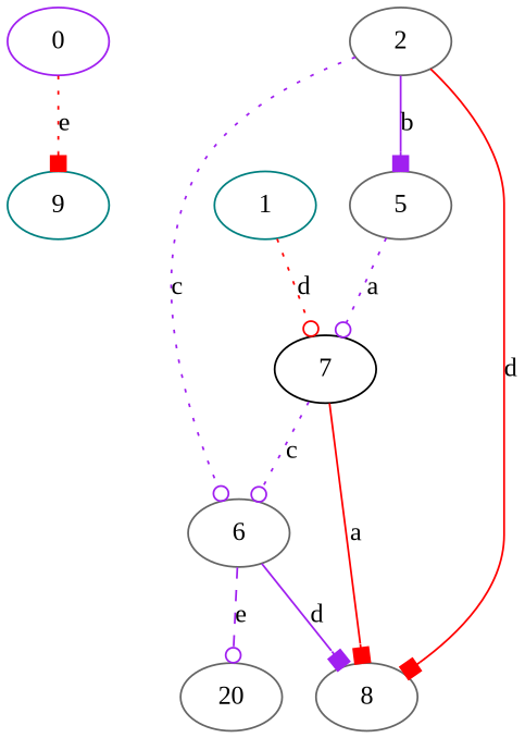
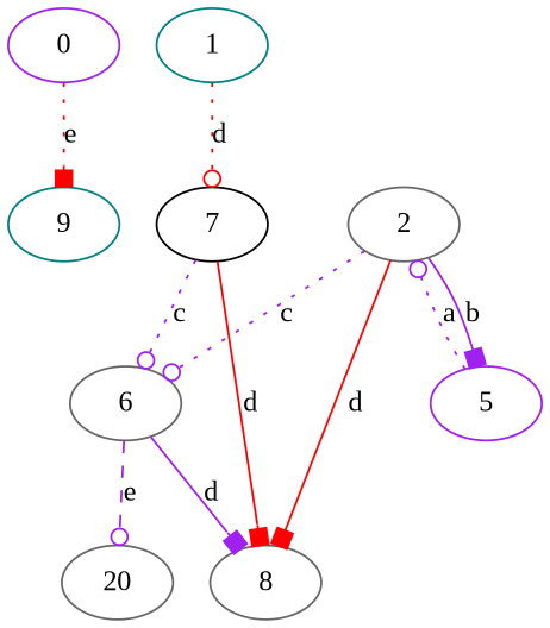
  strict digraph {
    fontname="Liberation Serif"
    node [color=gray40 fontname="Liberation Serif"]
    edge [arrowhead=box color=purple fontname="Liberation Serif" style=dotted]
    0 [color=purple]
    9 [color=teal]
    7 [color=black]
    6
    8
    1 [color=teal]
-   5
+   5 [color=purple]
    2
    n9 [label=20]
    0 -> 9 [color=red label=e]
    7 -> 6 [arrowhead=odot label=c]
-   7 -> 8 [color=red label=a style=solid]
+   7 -> 8 [color=red label=d style=solid]
    6 -> 8 [label=d style=solid]
    6 -> n9 [arrowhead=odot label=e style=dashed]
    1 -> 7 [arrowhead=odot color=red label=d]
-   5 -> 7 [arrowhead=odot label=a]
+   5 -> 2 [arrowhead=odot label=a]
    2 -> 6 [arrowhead=odot label=c]
    2 -> 8 [color=red label=d style=solid]
    2 -> 5 [label=b style=solid]
  }
